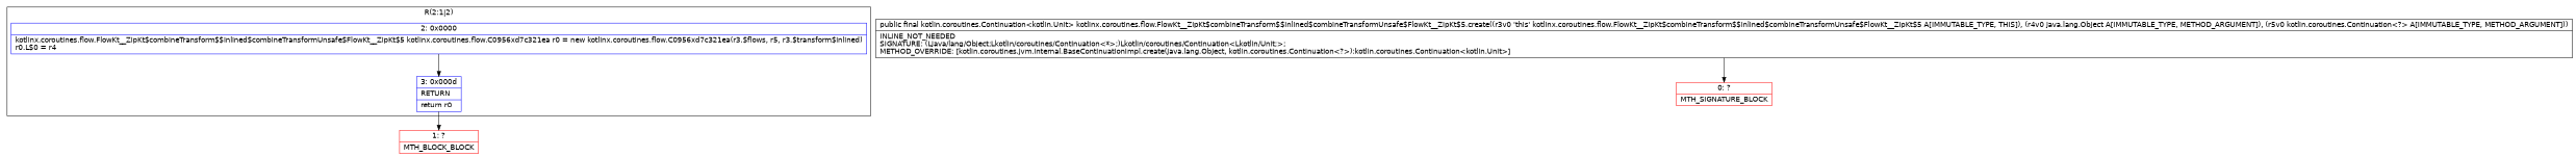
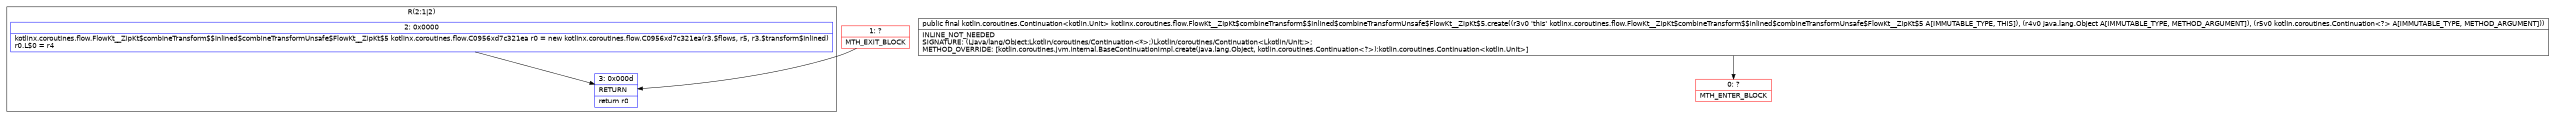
  digraph {
    fontname="DejaVu Sans"
    node [color=blue fontname="DejaVu Sans" shape=record]
    edge [fontname="DejaVu Sans"]
    n1 [label="{2\:\ 0x0000|kotlinx.coroutines.flow.FlowKt__ZipKt$combineTransform$$inlined$combineTransformUnsafe$FlowKt__ZipKt$5 kotlinx.coroutines.flow.C0956xd7c321ea r0 = new kotlinx.coroutines.flow.C0956xd7c321ea(r3.$flows, r5, r3.$transform$inlined)\lr0.L$0 = r4\l}"]
    n2 [label="{3\:\ 0x000d|RETURN\l|return r0\l}"]
-   n3 [color=red label="{1\:\ ?|MTH_BLOCK_BLOCK\l}"]
-   n4 [color=red label="{0\:\ ?|MTH_SIGNATURE_BLOCK\l}"]
+   n3 [color=red label="{1\:\ ?|MTH_EXIT_BLOCK\l}"]
+   n4 [color=red label="{0\:\ ?|MTH_ENTER_BLOCK\l}"]
    n5 [label="{public final kotlin.coroutines.Continuation\<kotlin.Unit\> kotlinx.coroutines.flow.FlowKt__ZipKt$combineTransform$$inlined$combineTransformUnsafe$FlowKt__ZipKt$5.create((r3v0 'this' kotlinx.coroutines.flow.FlowKt__ZipKt$combineTransform$$inlined$combineTransformUnsafe$FlowKt__ZipKt$5 A[IMMUTABLE_TYPE, THIS]), (r4v0 java.lang.Object A[IMMUTABLE_TYPE, METHOD_ARGUMENT]), (r5v0 kotlin.coroutines.Continuation\<?\> A[IMMUTABLE_TYPE, METHOD_ARGUMENT]))  | INLINE_NOT_NEEDED\lSIGNATURE: (Ljava\/lang\/Object;Lkotlin\/coroutines\/Continuation\<*\>;)Lkotlin\/coroutines\/Continuation\<Lkotlin\/Unit;\>;\lMETHOD_OVERRIDE: [kotlin.coroutines.jvm.internal.BaseContinuationImpl.create(java.lang.Object, kotlin.coroutines.Continuation\<?\>):kotlin.coroutines.Continuation\<kotlin.Unit\>]\l}" color=""]
    subgraph cluster_1 {
      label="R(2:1|2)"
      n1
      n2
    }
    n1 -> n2
-   n2 -> n3
+   n3 -> n2
    n5 -> n4
  }
